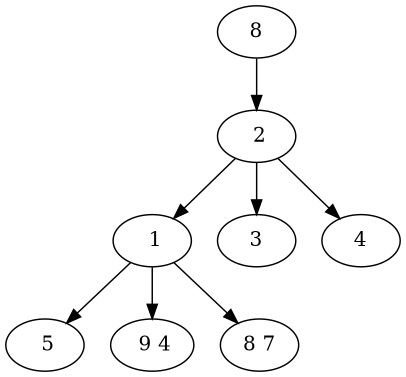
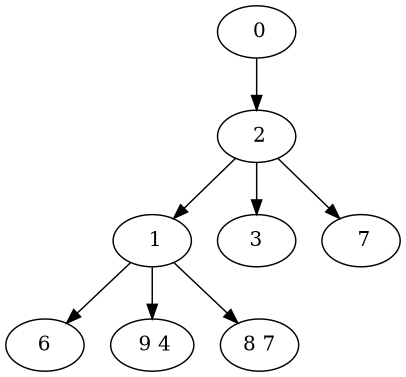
  digraph {
-   " 0" [label=8]
+   " 0"
    " 2"
    " 1"
-   " 5"
+   " 5" [label=6]
    " 9 4"
    n6 [label="8 7"]
    n7 [label=3]
-   " 7" [label=4]
+   " 7"
    " 0" -> " 2"
    " 2" -> " 1"
    " 2" -> n7
    " 2" -> " 7"
    " 1" -> " 5"
    " 1" -> " 9 4"
    " 1" -> n6
  }
